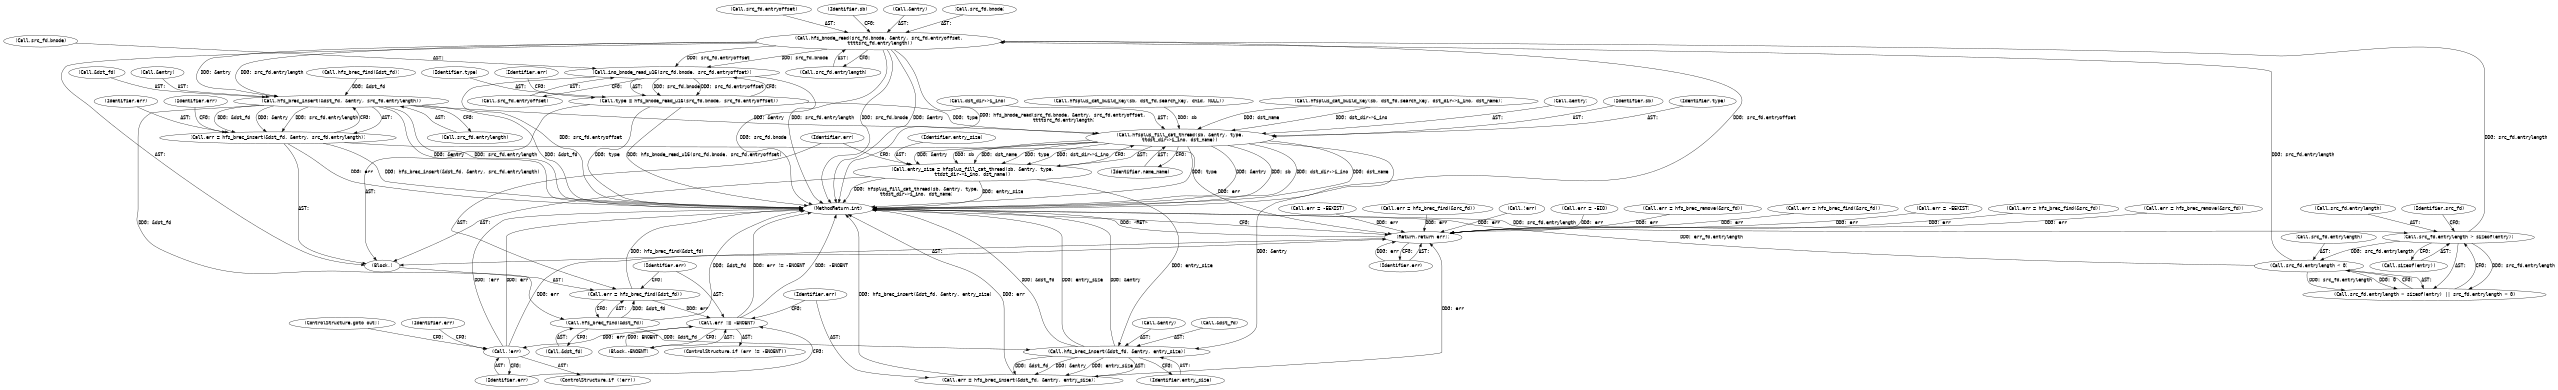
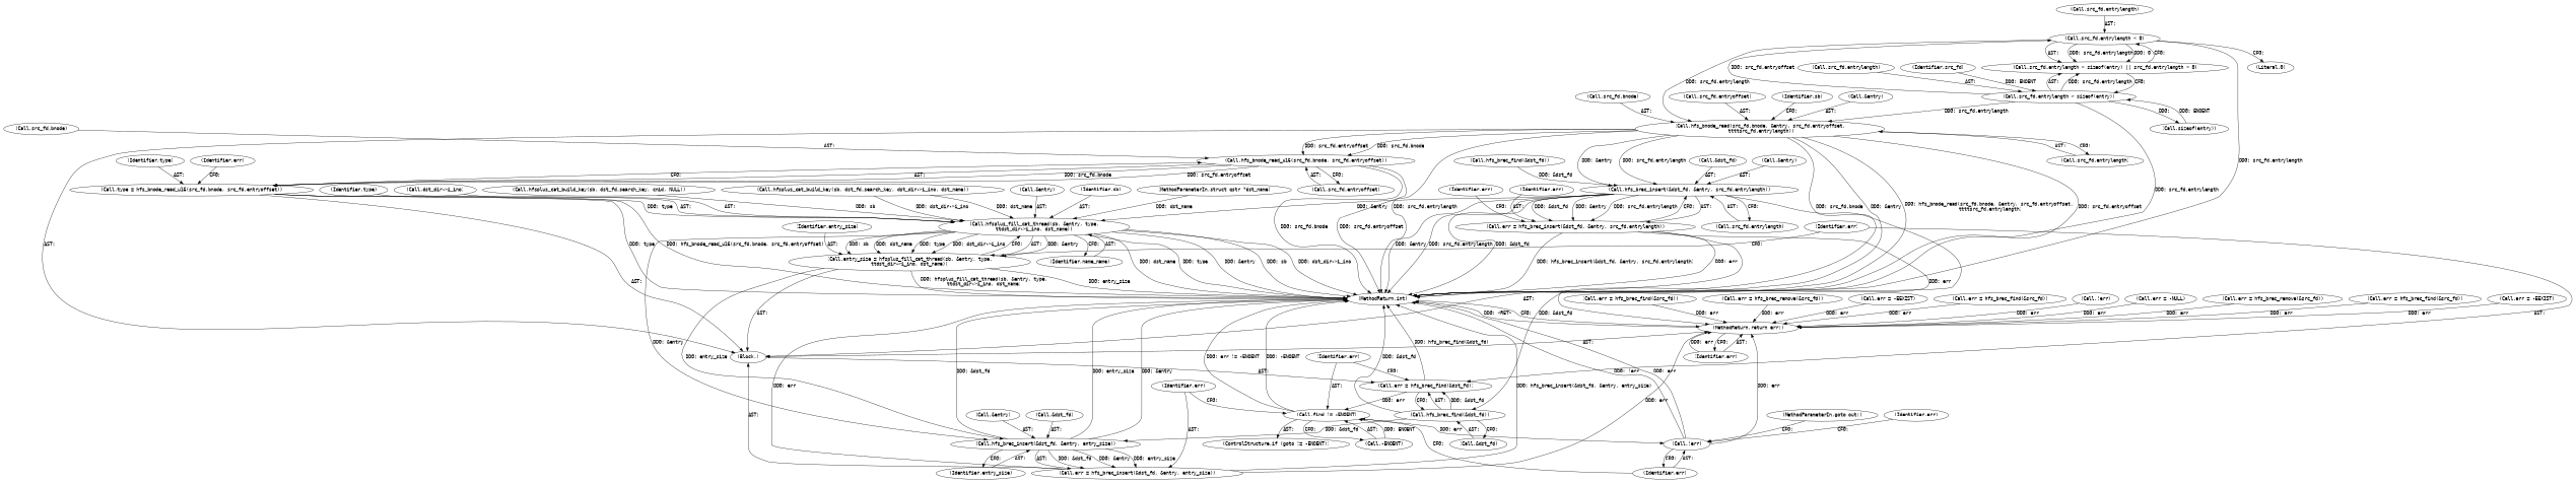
  digraph {
    fontname="DejaVu Sans Mono"
    node [fontname="DejaVu Sans Mono"]
    edge [fontname="DejaVu Sans Mono"]
    n1 [label="(Call,hfs_bnode_read(src_fd.bnode, &entry, src_fd.entryoffset,\n \t\t\t\tsrc_fd.entrylength))"]
    n2 [label="(Call,hfs_brec_insert(&dst_fd, &entry, src_fd.entrylength))"]
-   n3 [label="(Call,ino_bnode_read_u16(src_fd.bnode, src_fd.entryoffset))"]
+   n3 [label="(Call,hfs_bnode_read_u16(src_fd.bnode, src_fd.entryoffset))"]
    n4 [label="(Block,)"]
    n5 [label="(Call,src_fd.entrylength)"]
    n6 [label="(MethodReturn,int)"]
    n7 [label="(Call,err = hfs_brec_insert(&dst_fd, &entry, src_fd.entrylength))"]
    n8 [label="(Call,hfsplus_fill_cat_thread(sb, &entry, type,\n\t\tdst_dir->i_ino, dst_name))"]
    n9 [label="(Call,hfs_brec_find(&dst_fd))"]
    n10 [label="(Call,src_fd.entrylength)"]
    n11 [label="(Call,type = hfs_bnode_read_u16(src_fd.bnode, src_fd.entryoffset))"]
    n12 [label="(Call,src_fd.entryoffset)"]
    n13 [label="(Call,err = hfs_brec_find(&dst_fd))"]
-   n14 [label="(Return,return err;)"]
+   n14 [label="(MethodReturn,return err;)"]
    n15 [label="(Call,src_fd.entrylength < 0)"]
+   n16 [label="(Literal,0)"]
    n17 [label="(Call,src_fd.entrylength > sizeof(entry) || src_fd.entrylength < 0)"]
    n18 [label="(Call,src_fd.entrylength > sizeof(entry))"]
    n19 [label="(Call,sizeof(entry))"]
    n20 [label="(Call,entry_size = hfsplus_fill_cat_thread(sb, &entry, type,\n\t\tdst_dir->i_ino, dst_name))"]
    n21 [label="(Call,hfs_brec_insert(&dst_fd, &entry, entry_size))"]
    n22 [label="(Identifier,name_name)"]
    n23 [label="(Call,&dst_fd)"]
    n24 [label="(Identifier,err)"]
    n25 [label="(Call,err = hfs_brec_insert(&dst_fd, &entry, entry_size))"]
    n26 [label="(Identifier,entry_size)"]
-   n27 [label="(Call,err != -ENOENT)"]
+   n27 [label="(Call,find != -ENOENT)"]
    n28 [label="(Call,!err)"]
-   n29 [label="(Block,-ENOENT)"]
-   n30 [label="(ControlStructure,if (err != -ENOENT))"]
-   n31 [label="(ControlStructure,if (!err))"]
+   n29 [label="(Call,-ENOENT)"]
+   n30 [label="(ControlStructure,if (goto != -ENOENT))"]
    n32 [label="(Identifier,err)"]
    n33 [label="(Call,src_fd.entryoffset)"]
    n34 [label="(Call,&entry)"]
    n35 [label="(Identifier,err)"]
    n36 [label="(Call,!err)"]
-   n37 [label="(Call,err = -EIO)"]
+   n37 [label="(Call,err = -NULL)"]
    n38 [label="(Call,hfs_brec_find(&dst_fd))"]
    n39 [label="(Call,err = hfs_brec_remove(&src_fd))"]
    n40 [label="(Call,err = hfs_brec_find(&src_fd))"]
    n41 [label="(Call,src_fd.entrylength)"]
    n42 [label="(Call,err = -EEXIST)"]
    n43 [label="(Call,hfsplus_cat_build_key(sb, dst_fd.search_key, cnid, NULL))"]
    n44 [label="(Call,hfsplus_cat_build_key(sb, dst_fd.search_key, dst_dir->i_ino, dst_name))"]
    n45 [label="(Call,&entry)"]
    n46 [label="(Call,err = hfs_brec_find(&src_fd))"]
    n47 [label="(Call,err = hfs_brec_remove(&src_fd))"]
    n48 [label="(Call,src_fd.bnode)"]
    n49 [label="(Identifier,sb)"]
    n50 [label="(Identifier,sb)"]
    n51 [label="(Call,&entry)"]
-   n52 [label="(ControlStructure,goto out;)"]
+   n52 [label="(MethodParameterIn,goto out;)"]
    n53 [label="(Identifier,type)"]
    n54 [label="(Call,&dst_fd)"]
+   n55 [label="(MethodParameterIn,struct qstr *dst_name)"]
    n56 [label="(Identifier,err)"]
    n57 [label="(Call,src_fd.entrylength)"]
    n58 [label="(Identifier,type)"]
    n59 [label="(Identifier,err)"]
    n60 [label="(Call,err = -EEXIST)"]
    n61 [label="(Identifier,err)"]
    n62 [label="(Identifier,src_fd)"]
    n63 [label="(Call,src_fd.bnode)"]
    n64 [label="(Identifier,err)"]
    n65 [label="(Identifier,entry_size)"]
    n66 [label="(Call,&dst_fd)"]
    n67 [label="(Identifier,err)"]
    n68 [label="(Call,&entry)"]
    n69 [label="(Call,err = hfs_brec_find(&src_fd))"]
    n70 [label="(Identifier,err)"]
    n71 [label="(Call,dst_dir->i_ino)"]
    n1 -> n2 [label="DDG: &entry"]
    n1 -> n2 [label="DDG: src_fd.entrylength"]
    n1 -> n3 [label="DDG: src_fd.bnode"]
    n1 -> n3 [label="DDG: src_fd.entryoffset"]
    n1 -> n4 [label="AST: "]
    n1 -> n5 [label="CFG: "]
    n1 -> n6 [label="DDG: src_fd.entrylength"]
    n1 -> n6 [label="DDG: src_fd.bnode"]
    n1 -> n6 [label="DDG: &entry"]
    n1 -> n6 [label="DDG: hfs_bnode_read(src_fd.bnode, &entry, src_fd.entryoffset,\n \t\t\t\tsrc_fd.entrylength)"]
    n1 -> n6 [label="DDG: src_fd.entryoffset"]
    n2 -> n6 [label="DDG: &entry"]
    n2 -> n6 [label="DDG: src_fd.entrylength"]
    n2 -> n6 [label="DDG: &dst_fd"]
    n2 -> n7 [label="AST: "]
    n2 -> n7 [label="DDG: &dst_fd"]
    n2 -> n7 [label="DDG: &entry"]
    n2 -> n7 [label="DDG: src_fd.entrylength"]
    n2 -> n8 [label="DDG: &entry"]
    n2 -> n9 [label="DDG: &dst_fd"]
    n2 -> n10 [label="CFG: "]
    n3 -> n6 [label="DDG: src_fd.bnode"]
    n3 -> n6 [label="DDG: src_fd.entryoffset"]
    n3 -> n11 [label="AST: "]
    n3 -> n11 [label="DDG: src_fd.bnode"]
    n3 -> n11 [label="DDG: src_fd.entryoffset"]
    n3 -> n12 [label="CFG: "]
    n4 -> n13 [label="AST: "]
    n5 -> n1 [label="AST: "]
    n6 -> n14 [label="CFG: "]
    n7 -> n2 [label="CFG: "]
    n7 -> n4 [label="AST: "]
    n7 -> n6 [label="DDG: err"]
    n7 -> n6 [label="DDG: hfs_brec_insert(&dst_fd, &entry, src_fd.entrylength)"]
    n7 -> n14 [label="DDG: err"]
    n8 -> n6 [label="DDG: &entry"]
    n8 -> n6 [label="DDG: sb"]
    n8 -> n6 [label="DDG: dst_dir->i_ino"]
    n8 -> n6 [label="DDG: dst_name"]
    n8 -> n6 [label="DDG: type"]
    n8 -> n20 [label="AST: "]
    n8 -> n20 [label="DDG: &entry"]
    n8 -> n20 [label="DDG: sb"]
    n8 -> n20 [label="DDG: dst_name"]
    n8 -> n20 [label="DDG: type"]
    n8 -> n20 [label="DDG: dst_dir->i_ino"]
    n8 -> n21 [label="DDG: &entry"]
    n8 -> n22 [label="CFG: "]
    n9 -> n6 [label="DDG: &dst_fd"]
    n9 -> n13 [label="AST: "]
    n9 -> n13 [label="DDG: &dst_fd"]
    n9 -> n21 [label="DDG: &dst_fd"]
    n9 -> n23 [label="CFG: "]
    n10 -> n2 [label="AST: "]
    n11 -> n3 [label="CFG: "]
    n11 -> n4 [label="AST: "]
    n11 -> n6 [label="DDG: type"]
    n11 -> n6 [label="DDG: hfs_bnode_read_u16(src_fd.bnode, src_fd.entryoffset)"]
    n11 -> n8 [label="DDG: type"]
    n12 -> n3 [label="AST: "]
    n13 -> n6 [label="DDG: hfs_brec_find(&dst_fd)"]
    n13 -> n9 [label="CFG: "]
    n13 -> n27 [label="DDG: err"]
    n14 -> n4 [label="AST: "]
    n14 -> n6 [label="DDG: <RET>"]
    n14 -> n24 [label="CFG: "]
    n15 -> n1 [label="DDG: src_fd.entrylength"]
-   n15 -> n6 [label="DDG: err_fd.entrylength"]
+   n15 -> n6 [label="DDG: src_fd.entrylength"]
+   n15 -> n16 [label="CFG: "]
    n15 -> n17 [label="AST: "]
    n15 -> n17 [label="DDG: src_fd.entrylength"]
    n15 -> n17 [label="DDG: 0"]
    n17 -> n15 [label="CFG: "]
    n17 -> n18 [label="CFG: "]
    n18 -> n1 [label="DDG: src_fd.entrylength"]
-   n6 -> n18 [label="DDG: src_fd.entrylength"]
-   n18 -> n15 [label="DDG: src_fd.entrylength"]
+   n18 -> n6 [label="DDG: src_fd.entrylength"]
+   n18 -> n15 [label="DDG: src_fd.entryoffset"]
    n18 -> n17 [label="AST: "]
    n18 -> n17 [label="DDG: src_fd.entrylength"]
-   n18 -> n19 [label="CFG: "]
-   n19 -> n18 [label="AST: "]
+   n18 -> n19 [label="DDG: "]
+   n19 -> n18 [label="DDG: ENOENT"]
    n20 -> n4 [label="AST: "]
    n20 -> n6 [label="DDG: entry_size"]
    n20 -> n6 [label="DDG: hfsplus_fill_cat_thread(sb, &entry, type,\n\t\tdst_dir->i_ino, dst_name)"]
    n20 -> n8 [label="CFG: "]
    n20 -> n21 [label="DDG: entry_size"]
    n21 -> n6 [label="DDG: &entry"]
    n21 -> n6 [label="DDG: &dst_fd"]
    n21 -> n6 [label="DDG: entry_size"]
    n21 -> n25 [label="AST: "]
    n21 -> n25 [label="DDG: &dst_fd"]
    n21 -> n25 [label="DDG: &entry"]
    n21 -> n25 [label="DDG: entry_size"]
    n21 -> n26 [label="CFG: "]
    n22 -> n8 [label="AST: "]
    n23 -> n9 [label="AST: "]
    n24 -> n14 [label="AST: "]
    n24 -> n14 [label="DDG: err"]
+   n25 -> n4 [label="AST: "]
    n25 -> n6 [label="DDG: hfs_brec_insert(&dst_fd, &entry, entry_size)"]
    n25 -> n6 [label="DDG: err"]
    n25 -> n14 [label="DDG: err"]
    n26 -> n21 [label="AST: "]
    n27 -> n6 [label="DDG: err != -ENOENT"]
    n27 -> n6 [label="DDG: -ENOENT"]
    n27 -> n28 [label="DDG: err"]
    n27 -> n29 [label="CFG: "]
    n27 -> n30 [label="AST: "]
    n28 -> n6 [label="DDG: !err"]
    n28 -> n6 [label="DDG: err"]
    n28 -> n14 [label="DDG: err"]
-   n28 -> n31 [label="AST: "]
    n28 -> n32 [label="CFG: "]
    n29 -> n27 [label="AST: "]
    n29 -> n27 [label="DDG: ENOENT"]
    n32 -> n27 [label="CFG: "]
    n32 -> n28 [label="AST: "]
    n33 -> n1 [label="AST: "]
    n34 -> n21 [label="AST: "]
    n35 -> n7 [label="CFG: "]
    n36 -> n14 [label="DDG: err"]
    n37 -> n14 [label="DDG: err"]
    n38 -> n2 [label="DDG: &dst_fd"]
    n39 -> n14 [label="DDG: err"]
    n40 -> n14 [label="DDG: err"]
    n41 -> n18 [label="AST: "]
    n42 -> n14 [label="DDG: err"]
    n43 -> n8 [label="DDG: sb"]
    n44 -> n8 [label="DDG: dst_dir->i_ino"]
    n44 -> n8 [label="DDG: dst_name"]
    n45 -> n8 [label="AST: "]
    n46 -> n14 [label="DDG: err"]
    n47 -> n14 [label="DDG: err"]
    n48 -> n3 [label="AST: "]
    n49 -> n8 [label="AST: "]
    n50 -> n1 [label="CFG: "]
    n51 -> n1 [label="AST: "]
    n52 -> n28 [label="CFG: "]
    n53 -> n11 [label="AST: "]
    n54 -> n21 [label="AST: "]
+   n55 -> n8 [label="DDG: dst_name"]
    n56 -> n25 [label="AST: "]
    n56 -> n27 [label="CFG: "]
    n57 -> n15 [label="AST: "]
    n58 -> n8 [label="AST: "]
    n59 -> n7 [label="AST: "]
    n60 -> n14 [label="DDG: err"]
    n61 -> n13 [label="AST: "]
    n61 -> n20 [label="CFG: "]
-   n62 -> n18 [label="CFG: "]
+   n62 -> n18 [label="DDG: ENOENT"]
    n63 -> n1 [label="AST: "]
    n64 -> n11 [label="CFG: "]
    n65 -> n20 [label="AST: "]
    n66 -> n2 [label="AST: "]
    n67 -> n13 [label="CFG: "]
    n67 -> n27 [label="AST: "]
    n68 -> n2 [label="AST: "]
    n69 -> n14 [label="DDG: err"]
    n70 -> n28 [label="CFG: "]
    n71 -> n8 [label="AST: "]
  }
